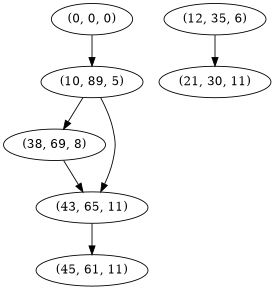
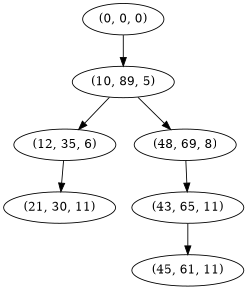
  digraph {
    "(0, 0, 0)"
    "(10, 89, 5)"
    n3 [label="(12, 35, 6)"]
-   "(38, 69, 8)"
+   "(38, 69, 8)" [label="(48, 69, 8)"]
    "(21, 30, 11)"
    "(43, 65, 11)"
    n7 [label="(45, 61, 11)"]
    "(0, 0, 0)" -> "(10, 89, 5)"
-   "(10, 89, 5)" -> "(43, 65, 11)"
+   "(10, 89, 5)" -> n3
    "(10, 89, 5)" -> "(38, 69, 8)"
    n3 -> "(21, 30, 11)"
    "(38, 69, 8)" -> "(43, 65, 11)"
    "(43, 65, 11)" -> n7
  }
